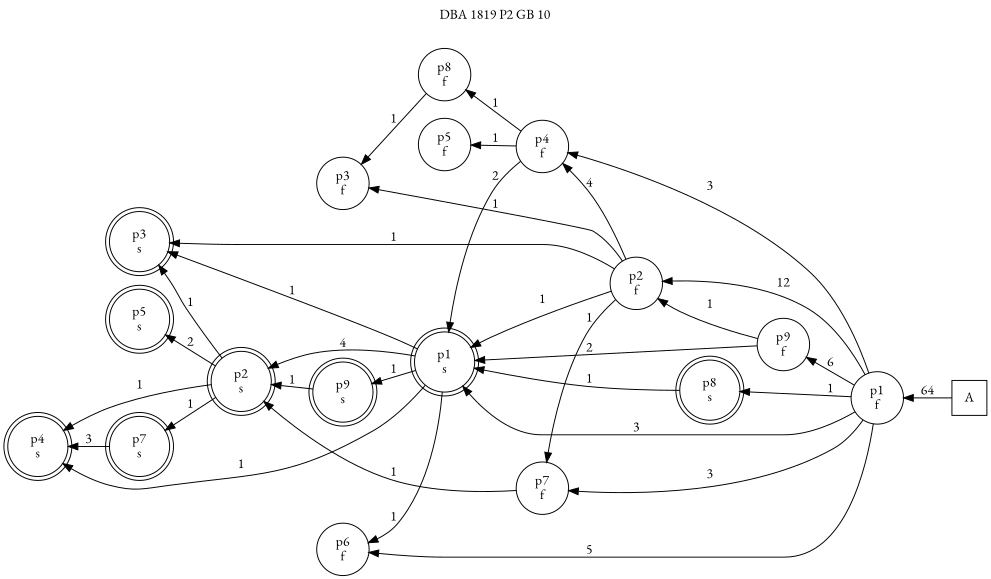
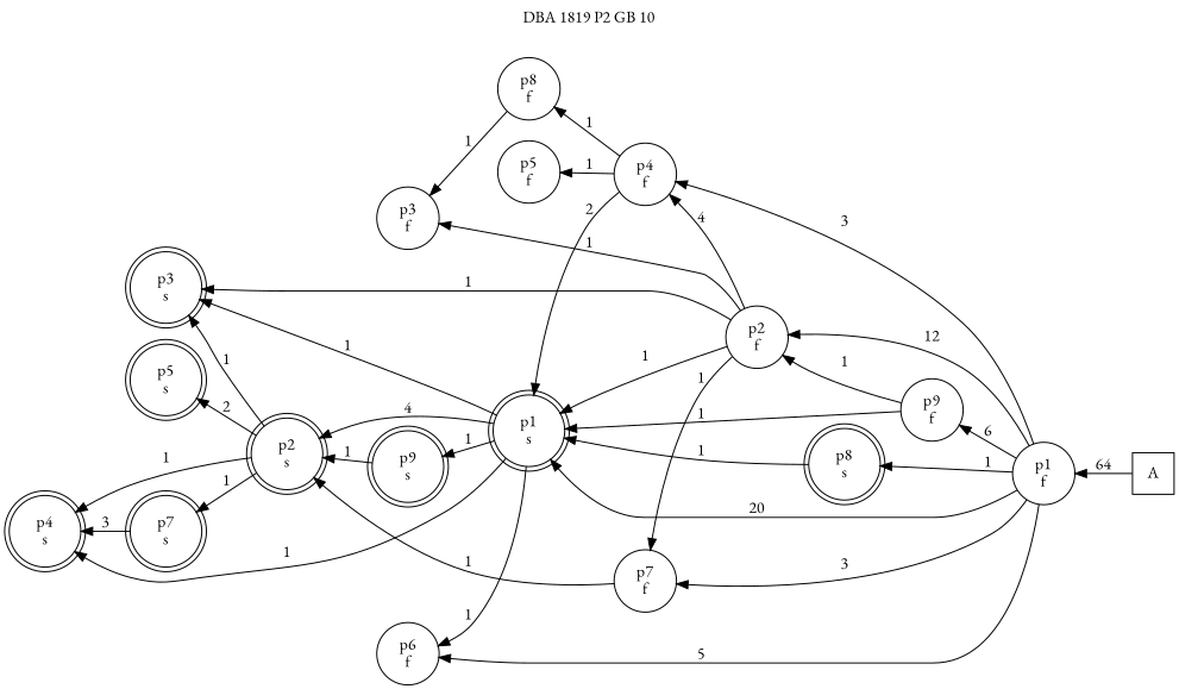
  digraph {
    fontname="EB Garamond"
    label=" DBA 1819 P2 GB 10 "
    labelloc=tl
    rankdir=RL
    node [fontname="EB Garamond" shape=circle]
    edge [fontname="EB Garamond"]
    n1 [label=A shape=square]
    n2 [label="p1\nf"]
    n3 [label="p7\nf"]
    n4 [label="p1\ns" shape=doublecircle]
    n5 [label="p6\nf"]
    n6 [label="p2\nf"]
    n7 [label="p9\nf"]
    n8 [label="p4\nf"]
    n9 [label="p8\ns" shape=doublecircle]
    n10 [label="p2\ns" shape=doublecircle]
    n11 [label="p4\ns" shape=doublecircle]
    n12 [label="p3\ns" shape=doublecircle]
    n13 [label="p9\ns" shape=doublecircle]
    n14 [label="p3\nf"]
    n15 [label="p5\nf"]
    n16 [label="p8\nf"]
    n17 [label="p5\ns" shape=doublecircle]
    n18 [label="p7\ns" shape=doublecircle]
    n1 -> n2 [label=64]
    n2 -> n3 [label=3]
-   n2 -> n4 [label=3]
+   n2 -> n4 [label=20]
    n2 -> n5 [label=5]
    n2 -> n6 [label=12]
    n2 -> n7 [label=6]
    n2 -> n8 [label=3]
    n2 -> n9 [label=1]
    n3 -> n10 [label=1]
    n4 -> n5 [label=1]
    n4 -> n10 [label=4]
    n4 -> n11 [label=1]
    n4 -> n12 [label=1]
    n4 -> n13 [label=1]
    n6 -> n3 [label=1]
    n6 -> n4 [label=1]
    n6 -> n8 [label=4]
    n6 -> n12 [label=1]
    n6 -> n14 [label=1]
-   n7 -> n4 [label=2]
+   n7 -> n4 [label=1]
    n7 -> n6 [label=1]
    n8 -> n4 [label=2]
    n8 -> n15 [label=1]
    n8 -> n16 [label=1]
    n9 -> n4 [label=1]
    n10 -> n11 [label=1]
    n10 -> n12 [label=1]
    n10 -> n17 [label=2]
    n10 -> n18 [label=1]
    n13 -> n10 [label=1]
    n16 -> n14 [label=1]
    n18 -> n11 [label=3]
  }
